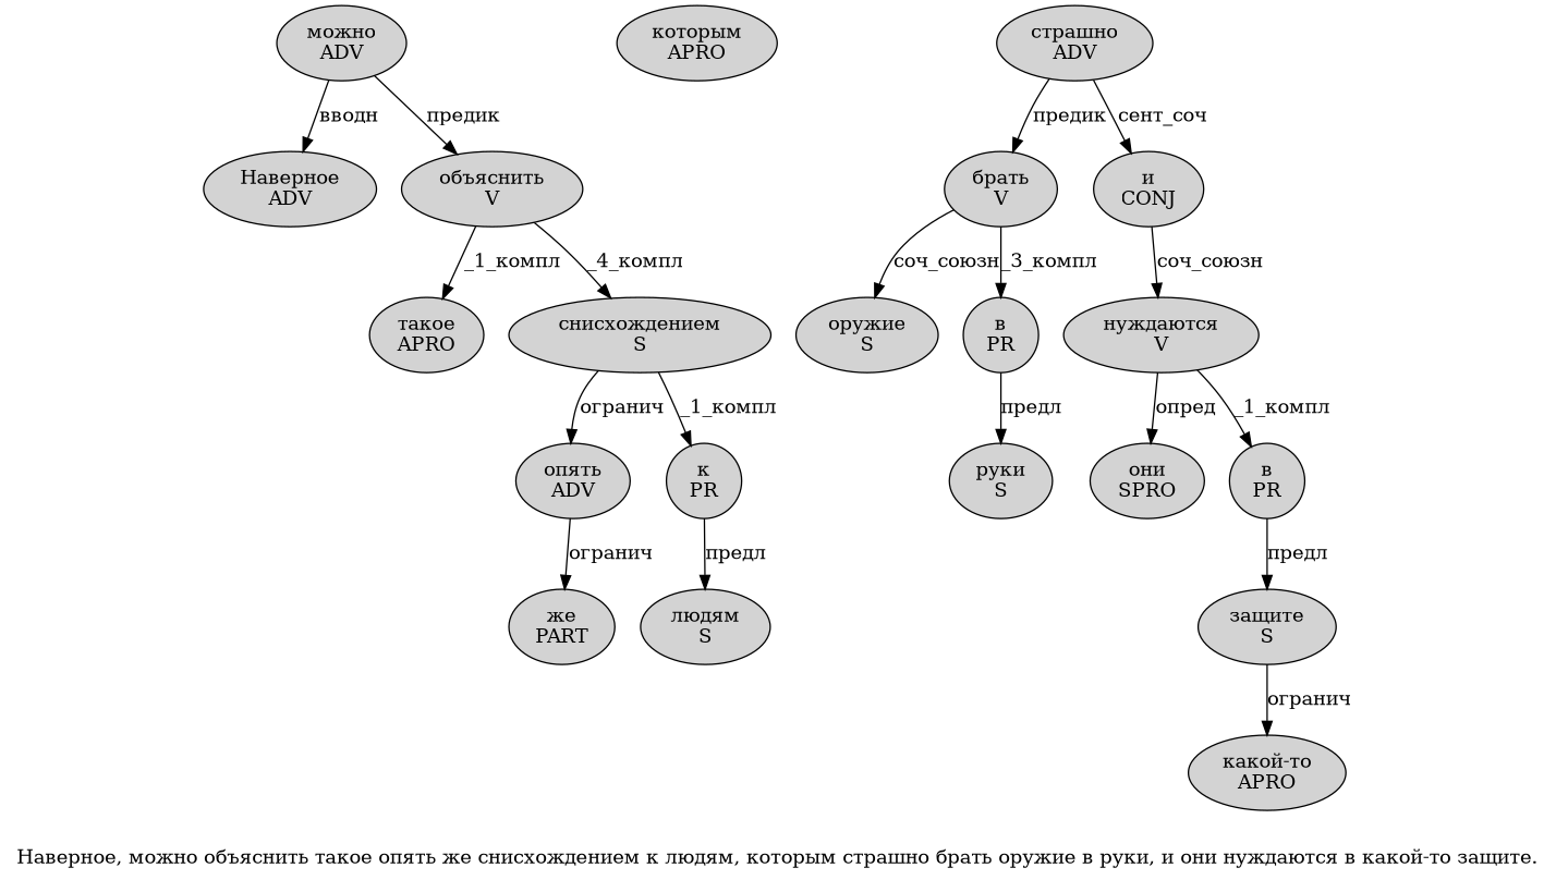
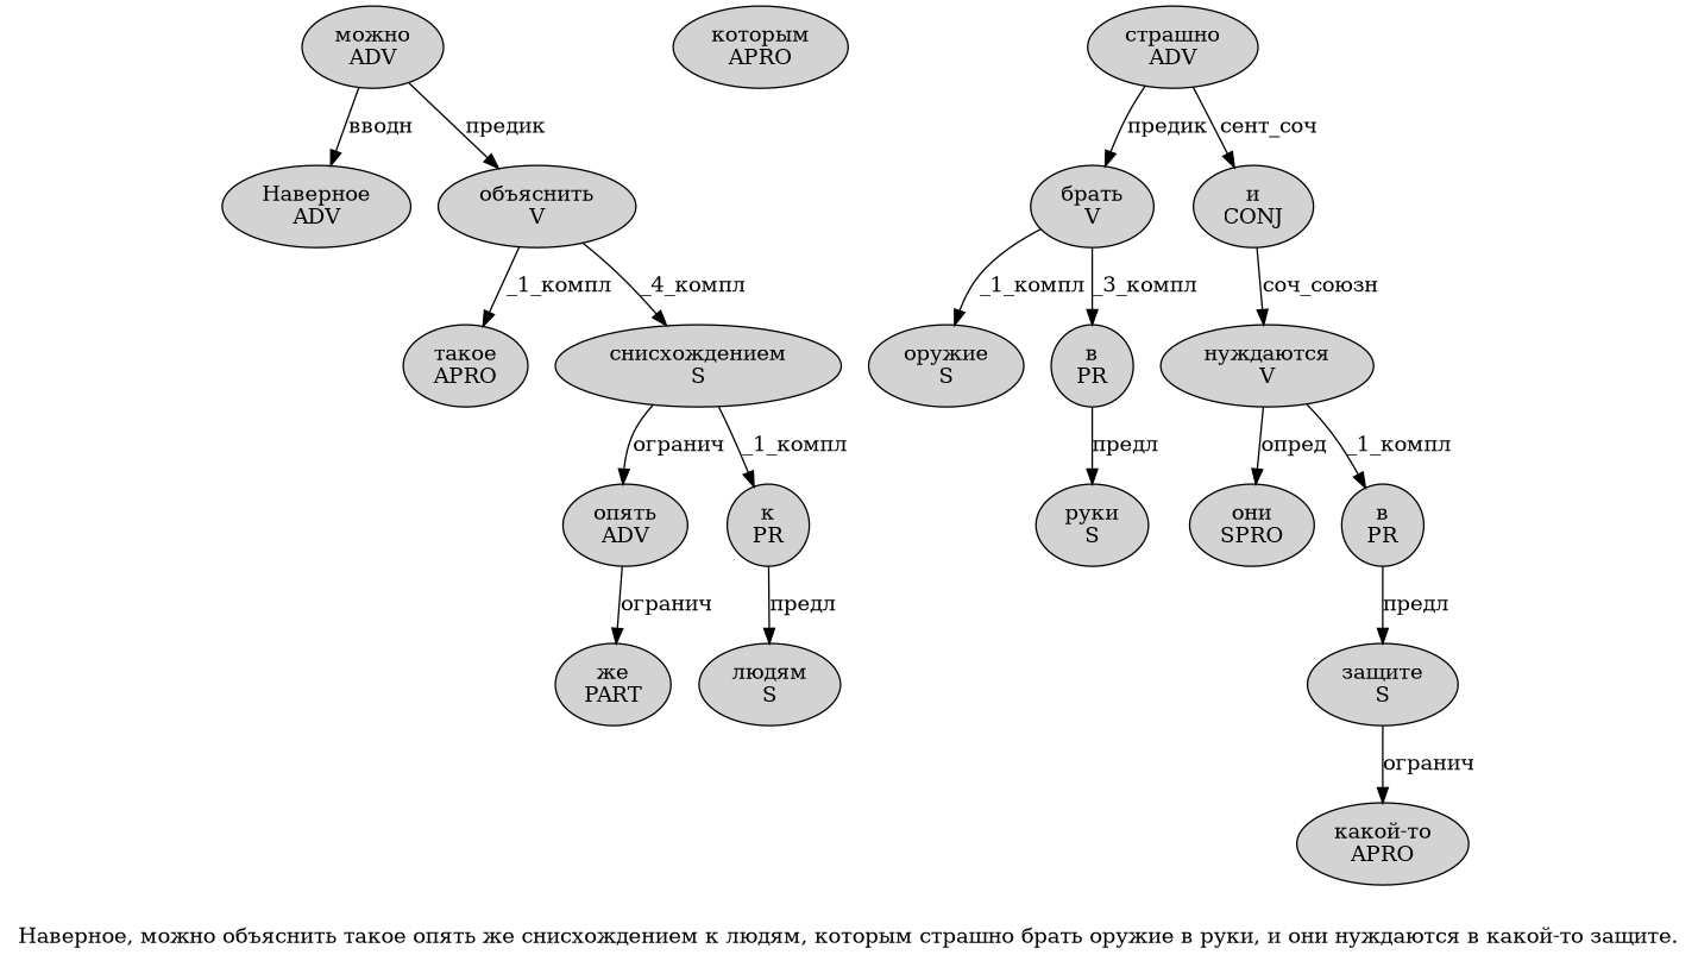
  digraph {
    label="Наверное, можно объяснить такое опять же снисхождением к людям, которым страшно брать оружие в руки, и они нуждаются в какой-то защите."
    node [fillcolor=lightgray penwidth=1 shape=ellipse style=filled]
    n1 [label="Наверное\nADV"]
    n2 [label="можно\nADV"]
    n3 [label="объяснить\nV"]
    n4 [label="такое\nAPRO"]
    n5 [label="снисхождением\nS"]
    n6 [label="опять\nADV"]
    n7 [label="к\nPR"]
    n8 [label="же\nPART"]
    n9 [label="людям\nS"]
    n10 [label="которым\nAPRO"]
    n11 [label="страшно\nADV"]
    n12 [label="брать\nV"]
    n13 [label="и\nCONJ"]
    n14 [label="оружие\nS"]
    n15 [label="в\nPR"]
    n16 [label="нуждаются\nV"]
    n17 [label="руки\nS"]
    n18 [label="они\nSPRO"]
    n19 [label="в\nPR"]
    n20 [label="защите\nS"]
    n21 [label="какой-то\nAPRO"]
    n2 -> n1 [label="вводн"]
    n2 -> n3 [label="предик"]
    n3 -> n4 [label="_1_компл"]
    n3 -> n5 [label="_4_компл"]
    n5 -> n6 [label="огранич"]
    n5 -> n7 [label="_1_компл"]
    n6 -> n8 [label="огранич"]
    n7 -> n9 [label="предл"]
    n11 -> n12 [label="предик"]
    n11 -> n13 [label="сент_соч"]
-   n12 -> n14 [label="соч_союзн"]
+   n12 -> n14 [label="_1_компл"]
    n12 -> n15 [label="_3_компл"]
    n13 -> n16 [label="соч_союзн"]
    n15 -> n17 [label="предл"]
    n16 -> n18 [label="опред"]
    n16 -> n19 [label="_1_компл"]
    n19 -> n20 [label="предл"]
    n20 -> n21 [label="огранич"]
  }
